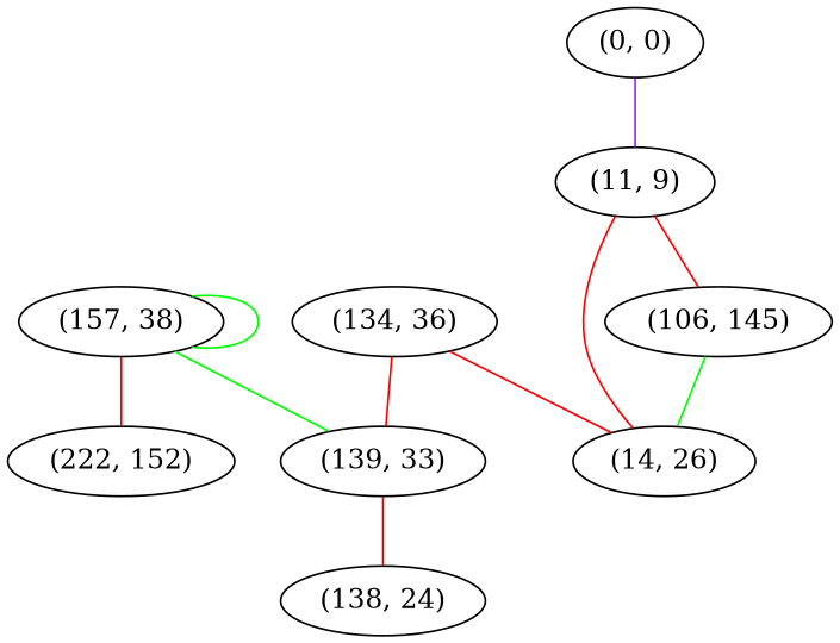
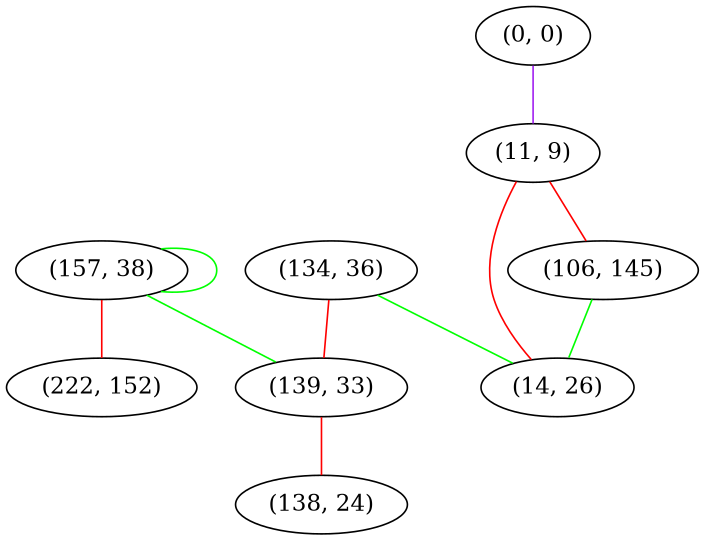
  graph {
    edge [color=red weight=1]
    "(157, 38)"
    "(139, 33)"
    "(222, 152)"
    "(138, 24)"
    "(134, 36)"
    "(14, 26)"
    "(106, 145)"
    "(0, 0)"
    "(11, 9)"
    "(157, 38)" -- "(157, 38)" [color=green weight=2]
    "(157, 38)" -- "(139, 33)" [color=green]
    "(157, 38)" -- "(222, 152)"
    "(139, 33)" -- "(138, 24)"
    "(134, 36)" -- "(139, 33)"
-   "(134, 36)" -- "(14, 26)"
+   "(134, 36)" -- "(14, 26)" [color=green]
    "(106, 145)" -- "(14, 26)" [color=green weight=2]
    "(0, 0)" -- "(11, 9)" [color=purple weight=4]
    "(11, 9)" -- "(14, 26)"
    "(11, 9)" -- "(106, 145)"
  }
